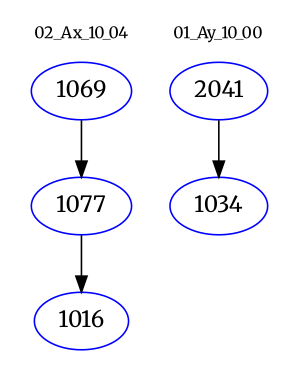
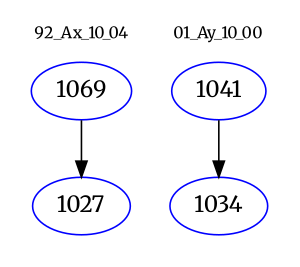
  digraph {
    fontname=Merriweather
    node [color=blue fontname=Merriweather]
    edge [color=black fontname=Merriweather]
    n1 [label=1069]
-   n2 [label=1077]
-   n3 [label=1016]
-   n4 [label=2041]
+   n2 [label=1027]
+   n4 [label=1041]
    n5 [label=1034]
    subgraph cluster_1 {
      color=white
      fontsize=10
-     label="02_Ax_10_04"
+     label="92_Ax_10_04"
      n1
      n2
-     n3
    }
    subgraph cluster_2 {
      color=white
      fontsize=10
      label="01_Ay_10_00"
      n4
      n5
    }
    n1 -> n2
-   n2 -> n3
    n4 -> n5
  }
